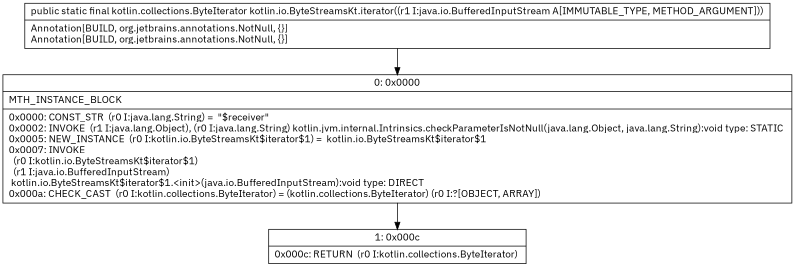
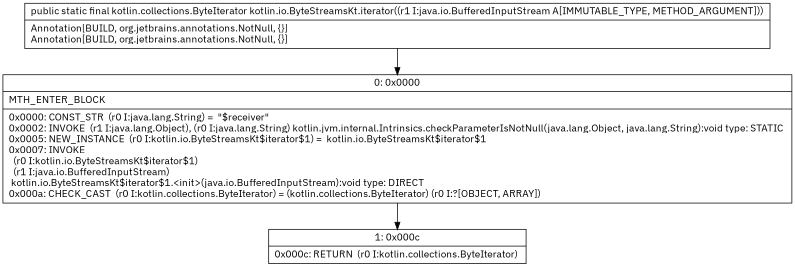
  digraph {
    fontname="IBM Plex Sans"
    node [shape=record fontname="IBM Plex Sans"]
    edge [fontname="IBM Plex Sans"]
-   n1 [label="{0\:\ 0x0000|MTH_INSTANCE_BLOCK\l|0x0000: CONST_STR  (r0 I:java.lang.String) =  \"$receiver\" \l0x0002: INVOKE  (r1 I:java.lang.Object), (r0 I:java.lang.String) kotlin.jvm.internal.Intrinsics.checkParameterIsNotNull(java.lang.Object, java.lang.String):void type: STATIC \l0x0005: NEW_INSTANCE  (r0 I:kotlin.io.ByteStreamsKt$iterator$1) =  kotlin.io.ByteStreamsKt$iterator$1 \l0x0007: INVOKE  \l  (r0 I:kotlin.io.ByteStreamsKt$iterator$1)\l  (r1 I:java.io.BufferedInputStream)\l kotlin.io.ByteStreamsKt$iterator$1.\<init\>(java.io.BufferedInputStream):void type: DIRECT \l0x000a: CHECK_CAST  (r0 I:kotlin.collections.ByteIterator) = (kotlin.collections.ByteIterator) (r0 I:?[OBJECT, ARRAY]) \l}"]
+   n1 [label="{0\:\ 0x0000|MTH_ENTER_BLOCK\l|0x0000: CONST_STR  (r0 I:java.lang.String) =  \"$receiver\" \l0x0002: INVOKE  (r1 I:java.lang.Object), (r0 I:java.lang.String) kotlin.jvm.internal.Intrinsics.checkParameterIsNotNull(java.lang.Object, java.lang.String):void type: STATIC \l0x0005: NEW_INSTANCE  (r0 I:kotlin.io.ByteStreamsKt$iterator$1) =  kotlin.io.ByteStreamsKt$iterator$1 \l0x0007: INVOKE  \l  (r0 I:kotlin.io.ByteStreamsKt$iterator$1)\l  (r1 I:java.io.BufferedInputStream)\l kotlin.io.ByteStreamsKt$iterator$1.\<init\>(java.io.BufferedInputStream):void type: DIRECT \l0x000a: CHECK_CAST  (r0 I:kotlin.collections.ByteIterator) = (kotlin.collections.ByteIterator) (r0 I:?[OBJECT, ARRAY]) \l}"]
    n2 [label="{1\:\ 0x000c|0x000c: RETURN  (r0 I:kotlin.collections.ByteIterator) \l}"]
    n3 [label="{public static final kotlin.collections.ByteIterator kotlin.io.ByteStreamsKt.iterator((r1 I:java.io.BufferedInputStream A[IMMUTABLE_TYPE, METHOD_ARGUMENT]))  | Annotation[BUILD, org.jetbrains.annotations.NotNull, \{\}]\lAnnotation[BUILD, org.jetbrains.annotations.NotNull, \{\}]\l}"]
    n1 -> n2
    n3 -> n1
  }
